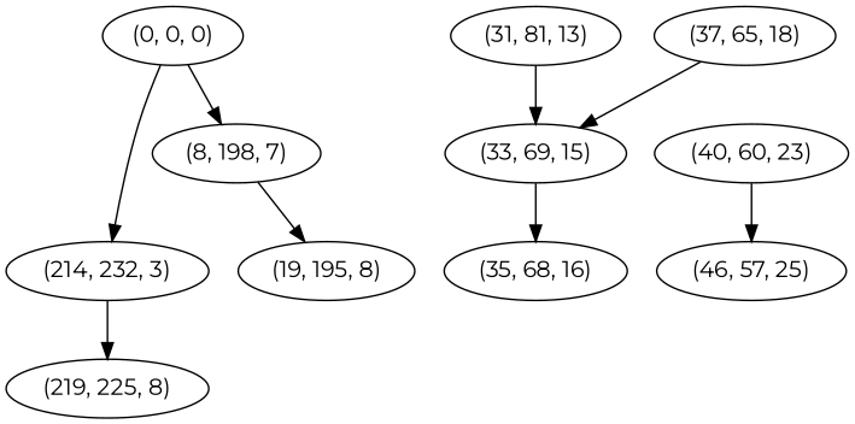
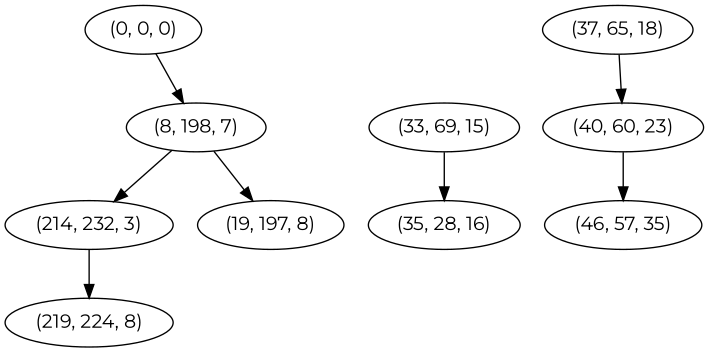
  digraph {
    fontname=Montserrat
    node [fontname=Montserrat]
    edge [fontname=Montserrat]
    "(0, 0, 0)"
    "(8, 198, 7)"
    "(214, 232, 3)"
-   "(19, 197, 8)" [label="(19, 195, 8)"]
-   "(219, 225, 8)"
-   "(31, 81, 13)"
+   "(19, 197, 8)"
+   "(219, 225, 8)" [label="(219, 224, 8)"]
    "(33, 69, 15)"
-   "(35, 68, 16)"
+   "(35, 68, 16)" [label="(35, 28, 16)"]
    n9 [label="(40, 60, 23)"]
    "(37, 65, 18)"
-   "(46, 57, 25)"
+   "(46, 57, 25)" [label="(46, 57, 35)"]
    "(0, 0, 0)" -> "(8, 198, 7)"
-   "(0, 0, 0)" -> "(214, 232, 3)"
+   "(8, 198, 7)" -> "(214, 232, 3)"
    "(8, 198, 7)" -> "(19, 197, 8)"
    "(214, 232, 3)" -> "(219, 225, 8)"
-   "(31, 81, 13)" -> "(33, 69, 15)"
    "(33, 69, 15)" -> "(35, 68, 16)"
    n9 -> "(46, 57, 25)"
-   "(37, 65, 18)" -> "(33, 69, 15)"
+   "(37, 65, 18)" -> n9
  }
